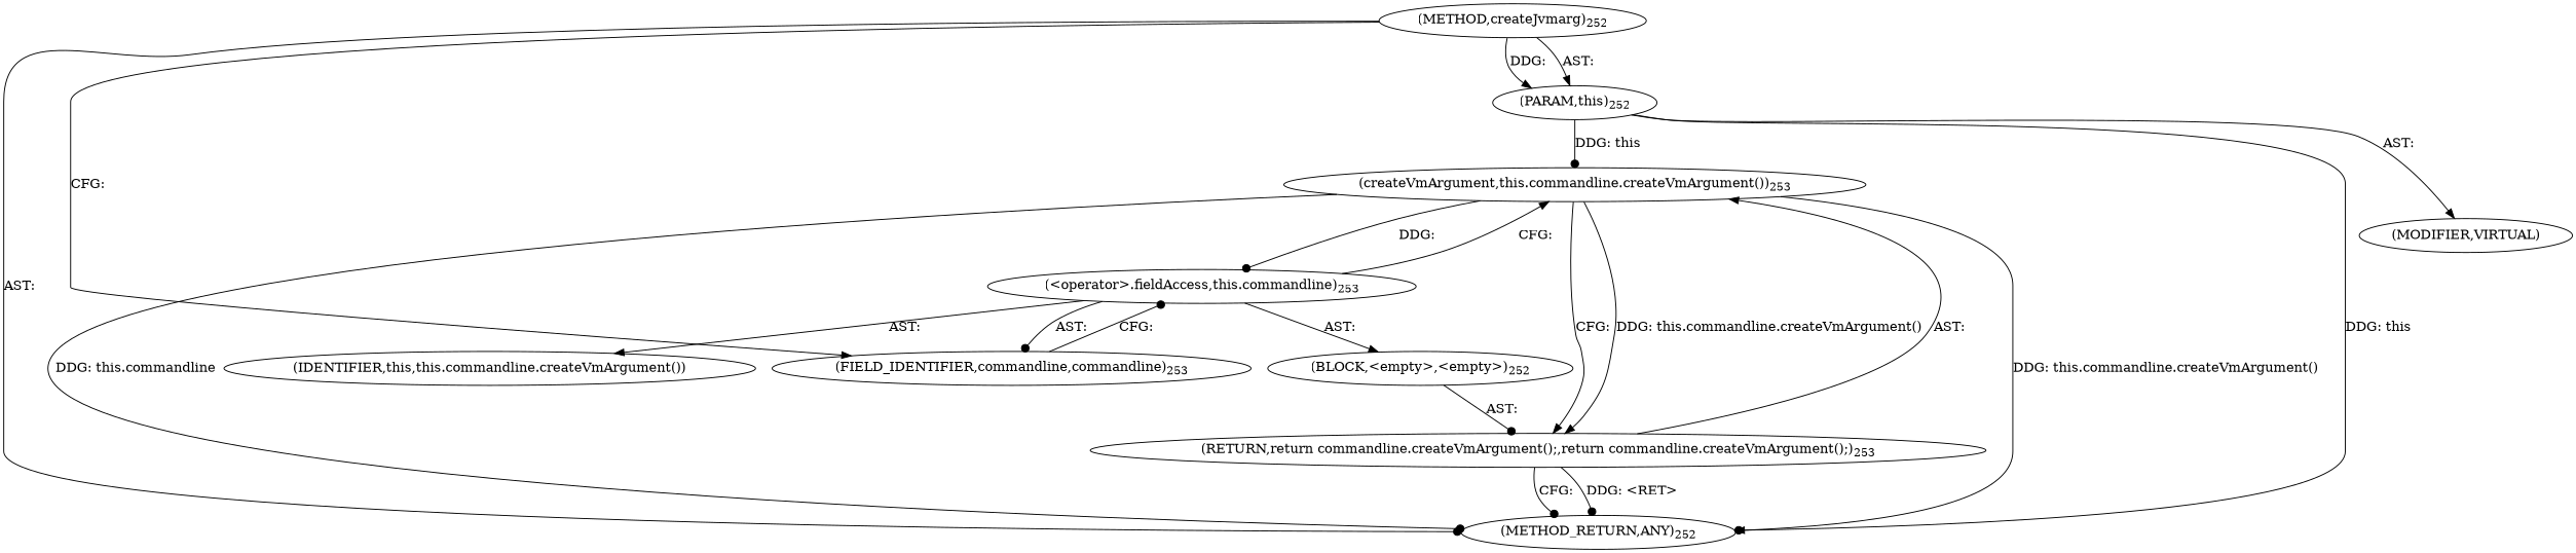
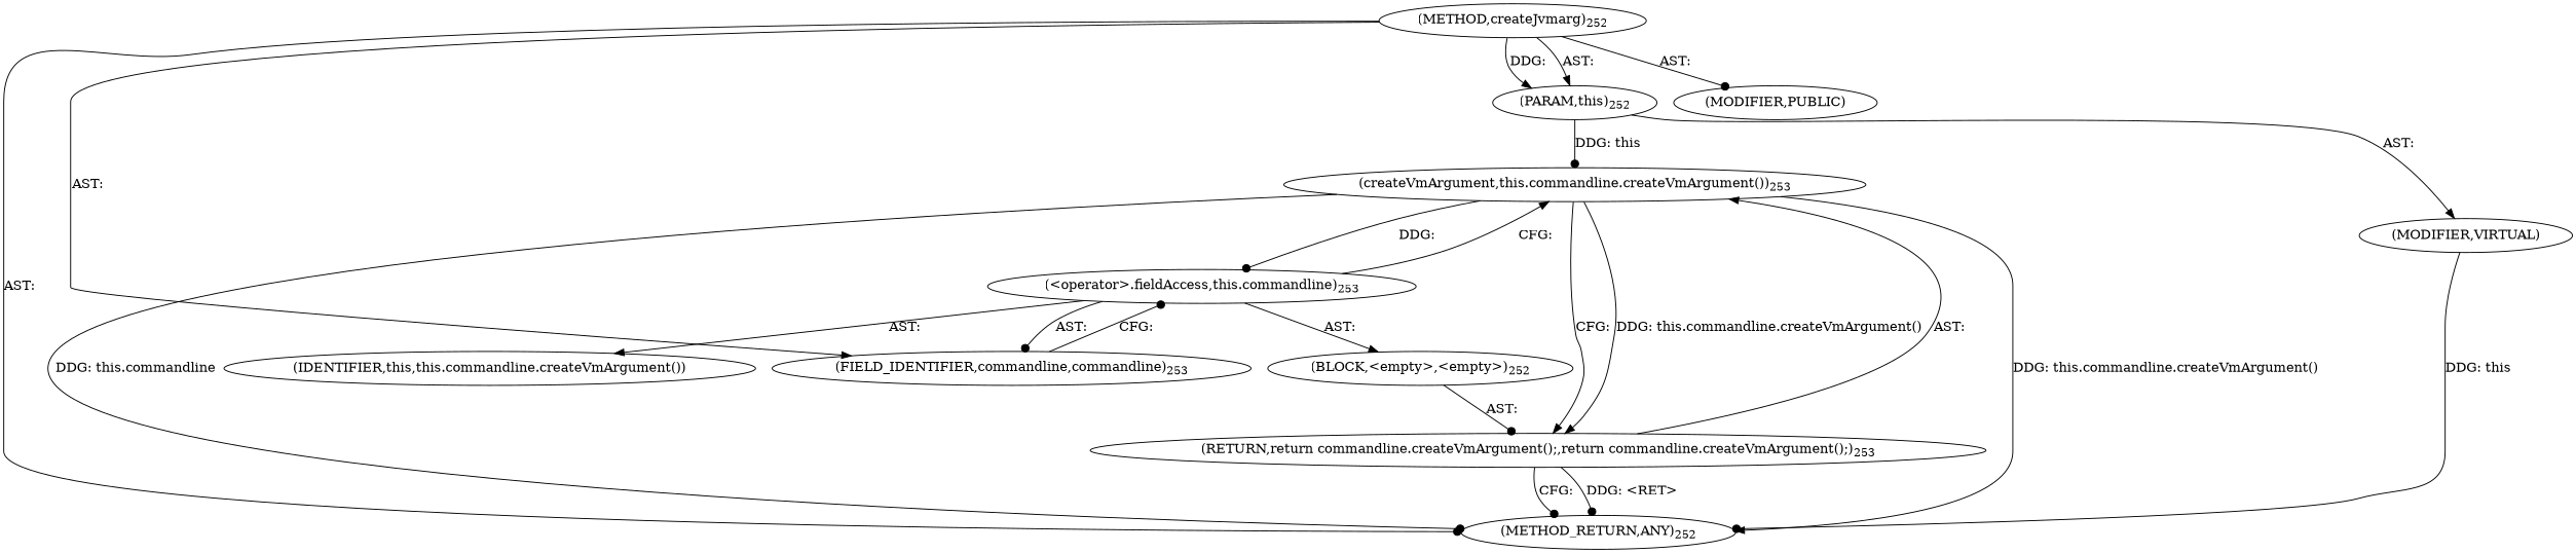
  digraph {
    edge [arrowhead=normal]
    n1 [label=<(METHOD,createJvmarg)<SUB>252</SUB>>]
    n2 [label=<(PARAM,this)<SUB>252</SUB>>]
    n3 [label=<(FIELD_IDENTIFIER,commandline,commandline)<SUB>253</SUB>>]
+   n4 [label=<(MODIFIER,PUBLIC)>]
    n5 [label=<(METHOD_RETURN,ANY)<SUB>252</SUB>>]
    n6 [label=<(MODIFIER,VIRTUAL)>]
    n7 [label=<(createVmArgument,this.commandline.createVmArgument())<SUB>253</SUB>>]
    n8 [label=<(BLOCK,&lt;empty&gt;,&lt;empty&gt;)<SUB>252</SUB>>]
    n9 [label=<(RETURN,return commandline.createVmArgument();,return commandline.createVmArgument();)<SUB>253</SUB>>]
    n10 [label=<(&lt;operator&gt;.fieldAccess,this.commandline)<SUB>253</SUB>>]
    n11 [label=<(IDENTIFIER,this,this.commandline.createVmArgument())>]
    n1 -> n2 [label="AST: "]
    n1 -> n2 [label="DDG: "]
-   n1 -> n3 [label="CFG: "]
+   n1 -> n3 [label="AST: "]
+   n1 -> n4 [arrowhead=dot label="AST: "]
    n1 -> n5 [arrowhead=dot label="AST: "]
-   n2 -> n5 [arrowhead=dot label="DDG: this"]
+   n6 -> n5 [arrowhead=dot label="DDG: this"]
    n2 -> n6 [label="AST: "]
    n2 -> n7 [arrowhead=dot label="DDG: this"]
    n3 -> n10 [arrowhead=dot label="CFG: "]
    n7 -> n5 [arrowhead=dot label="DDG: this.commandline"]
    n7 -> n5 [label="DDG: this.commandline.createVmArgument()"]
    n7 -> n9 [label="CFG: "]
    n7 -> n9 [label="DDG: this.commandline.createVmArgument()"]
    n7 -> n10 [arrowhead=dot label="DDG: "]
    n8 -> n9 [arrowhead=dot label="AST: "]
    n9 -> n5 [arrowhead=dot label="CFG: "]
    n9 -> n5 [arrowhead=dot label="DDG: &lt;RET&gt;"]
    n9 -> n7 [label="AST: "]
    n10 -> n3 [arrowhead=dot label="AST: "]
    n10 -> n7 [label="CFG: "]
    n10 -> n8 [label="AST: "]
    n10 -> n11 [label="AST: "]
  }
